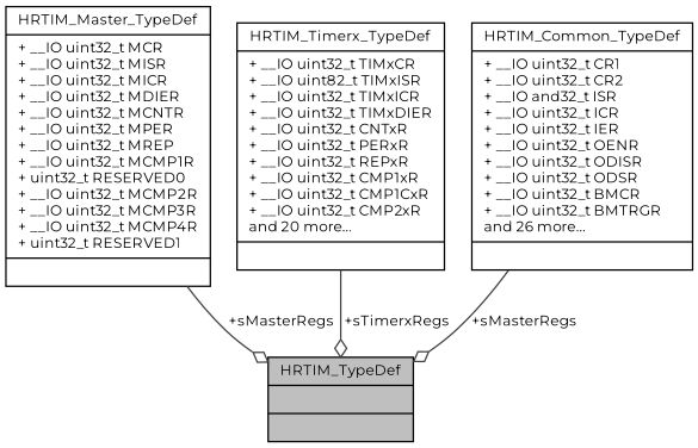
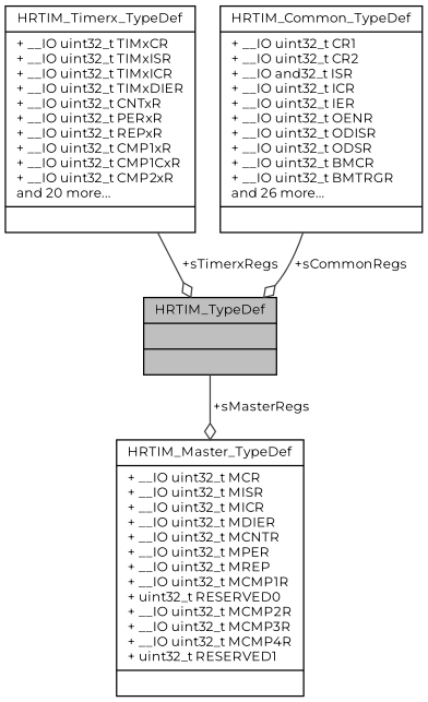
  digraph {
    fontname=Montserrat
    node [color=black fillcolor=white fontname=Montserrat fontsize=10 shape=record style=filled]
    edge [arrowhead=odiamond color=grey25 fontname=Montserrat fontsize=10 labelfontname=Helvetica labelfontsize=10 style=solid]
    n1 [fillcolor=grey75 fontcolor=black height=0.2 label="{HRTIM_TypeDef\n||}" width=0.4]
    n2 [height=0.2 label="{HRTIM_Master_TypeDef\n|+ __IO uint32_t MCR\l+ __IO uint32_t MISR\l+ __IO uint32_t MICR\l+ __IO uint32_t MDIER\l+ __IO uint32_t MCNTR\l+ __IO uint32_t MPER\l+ __IO uint32_t MREP\l+ __IO uint32_t MCMP1R\l+ uint32_t RESERVED0\l+ __IO uint32_t MCMP2R\l+ __IO uint32_t MCMP3R\l+ __IO uint32_t MCMP4R\l+ uint32_t RESERVED1\l|}" width=0.4]
-   n3 [height=0.2 label="{HRTIM_Timerx_TypeDef\n|+ __IO uint32_t TIMxCR\l+ __IO uint82_t TIMxISR\l+ __IO uint32_t TIMxICR\l+ __IO uint32_t TIMxDIER\l+ __IO uint32_t CNTxR\l+ __IO uint32_t PERxR\l+ __IO uint32_t REPxR\l+ __IO uint32_t CMP1xR\l+ __IO uint32_t CMP1CxR\l+ __IO uint32_t CMP2xR\land 20 more...\l|}" width=0.4]
+   n3 [height=0.2 label="{HRTIM_Timerx_TypeDef\n|+ __IO uint32_t TIMxCR\l+ __IO uint32_t TIMxISR\l+ __IO uint32_t TIMxICR\l+ __IO uint32_t TIMxDIER\l+ __IO uint32_t CNTxR\l+ __IO uint32_t PERxR\l+ __IO uint32_t REPxR\l+ __IO uint32_t CMP1xR\l+ __IO uint32_t CMP1CxR\l+ __IO uint32_t CMP2xR\land 20 more...\l|}" width=0.4]
    n4 [height=0.2 label="{HRTIM_Common_TypeDef\n|+ __IO uint32_t CR1\l+ __IO uint32_t CR2\l+ __IO and32_t ISR\l+ __IO uint32_t ICR\l+ __IO uint32_t IER\l+ __IO uint32_t OENR\l+ __IO uint32_t ODISR\l+ __IO uint32_t ODSR\l+ __IO uint32_t BMCR\l+ __IO uint32_t BMTRGR\land 26 more...\l|}" width=0.4]
-   n2 -> n1 [label=" +sMasterRegs"]
+   n1 -> n2 [label=" +sMasterRegs"]
    n3 -> n1 [label=" +sTimerxRegs"]
-   n4 -> n1 [label=" +sMasterRegs"]
+   n4 -> n1 [label=" +sCommonRegs"]
  }
